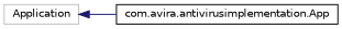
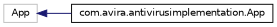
  digraph {
    rankdir=LR
    node [fillcolor=white fontname=Helvetica fontsize=10 shape=record style=filled]
-   n1 [color=grey75 height=0.2 label=Application width=0.4]
+   n1 [color=grey75 height=0.2 label=App width=0.4]
    n2 [color=black height=0.2 label="com.avira.antivirusimplementation.App" width=0.4]
    n1 -> n2 [color=midnightblue dir=back fontname=Helvetica fontsize=10 labelfontname=Helvetica labelfontsize=10 style=solid]
  }
